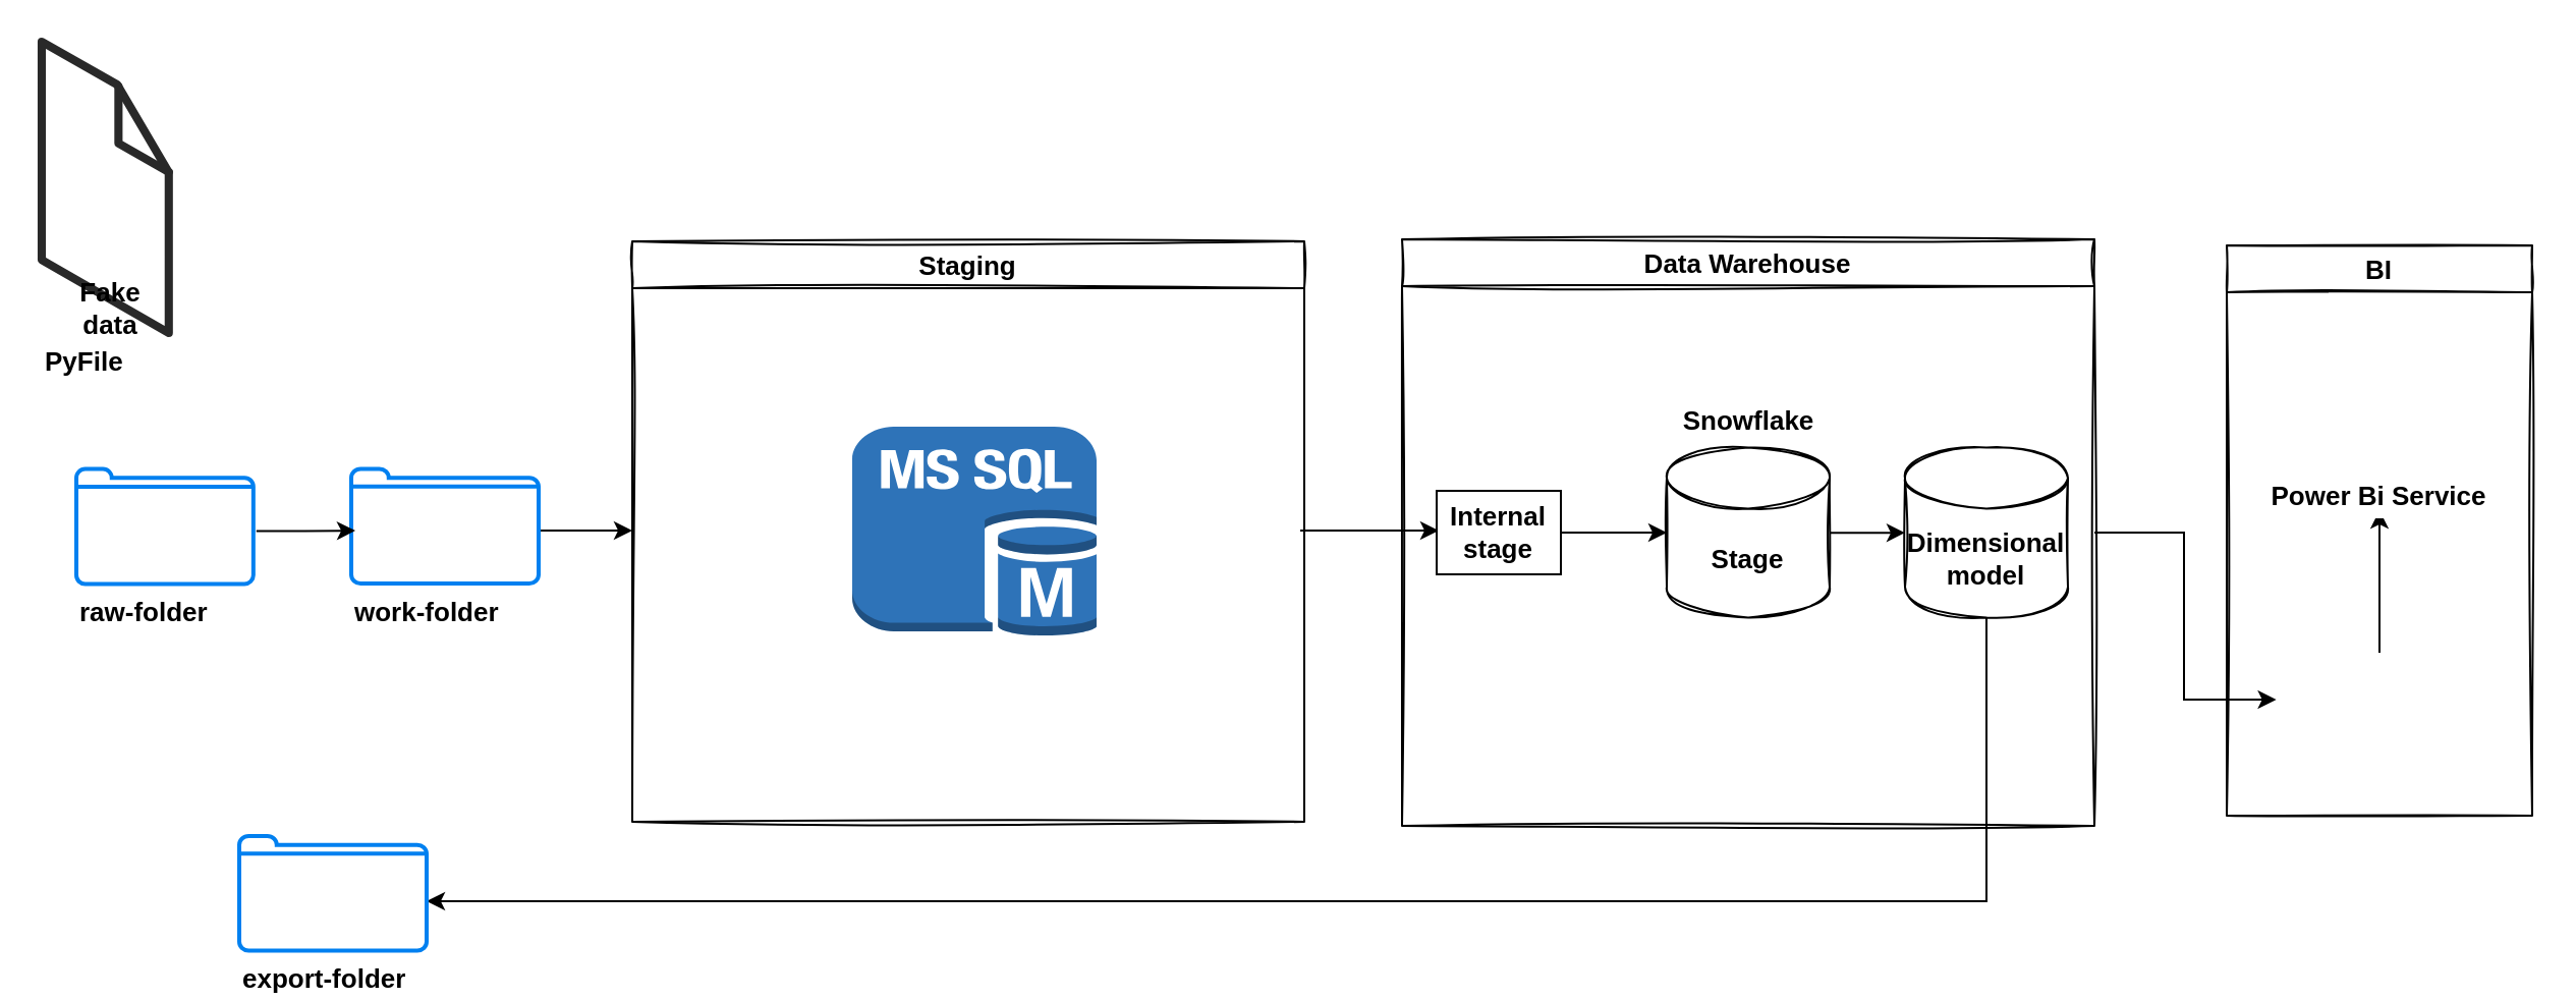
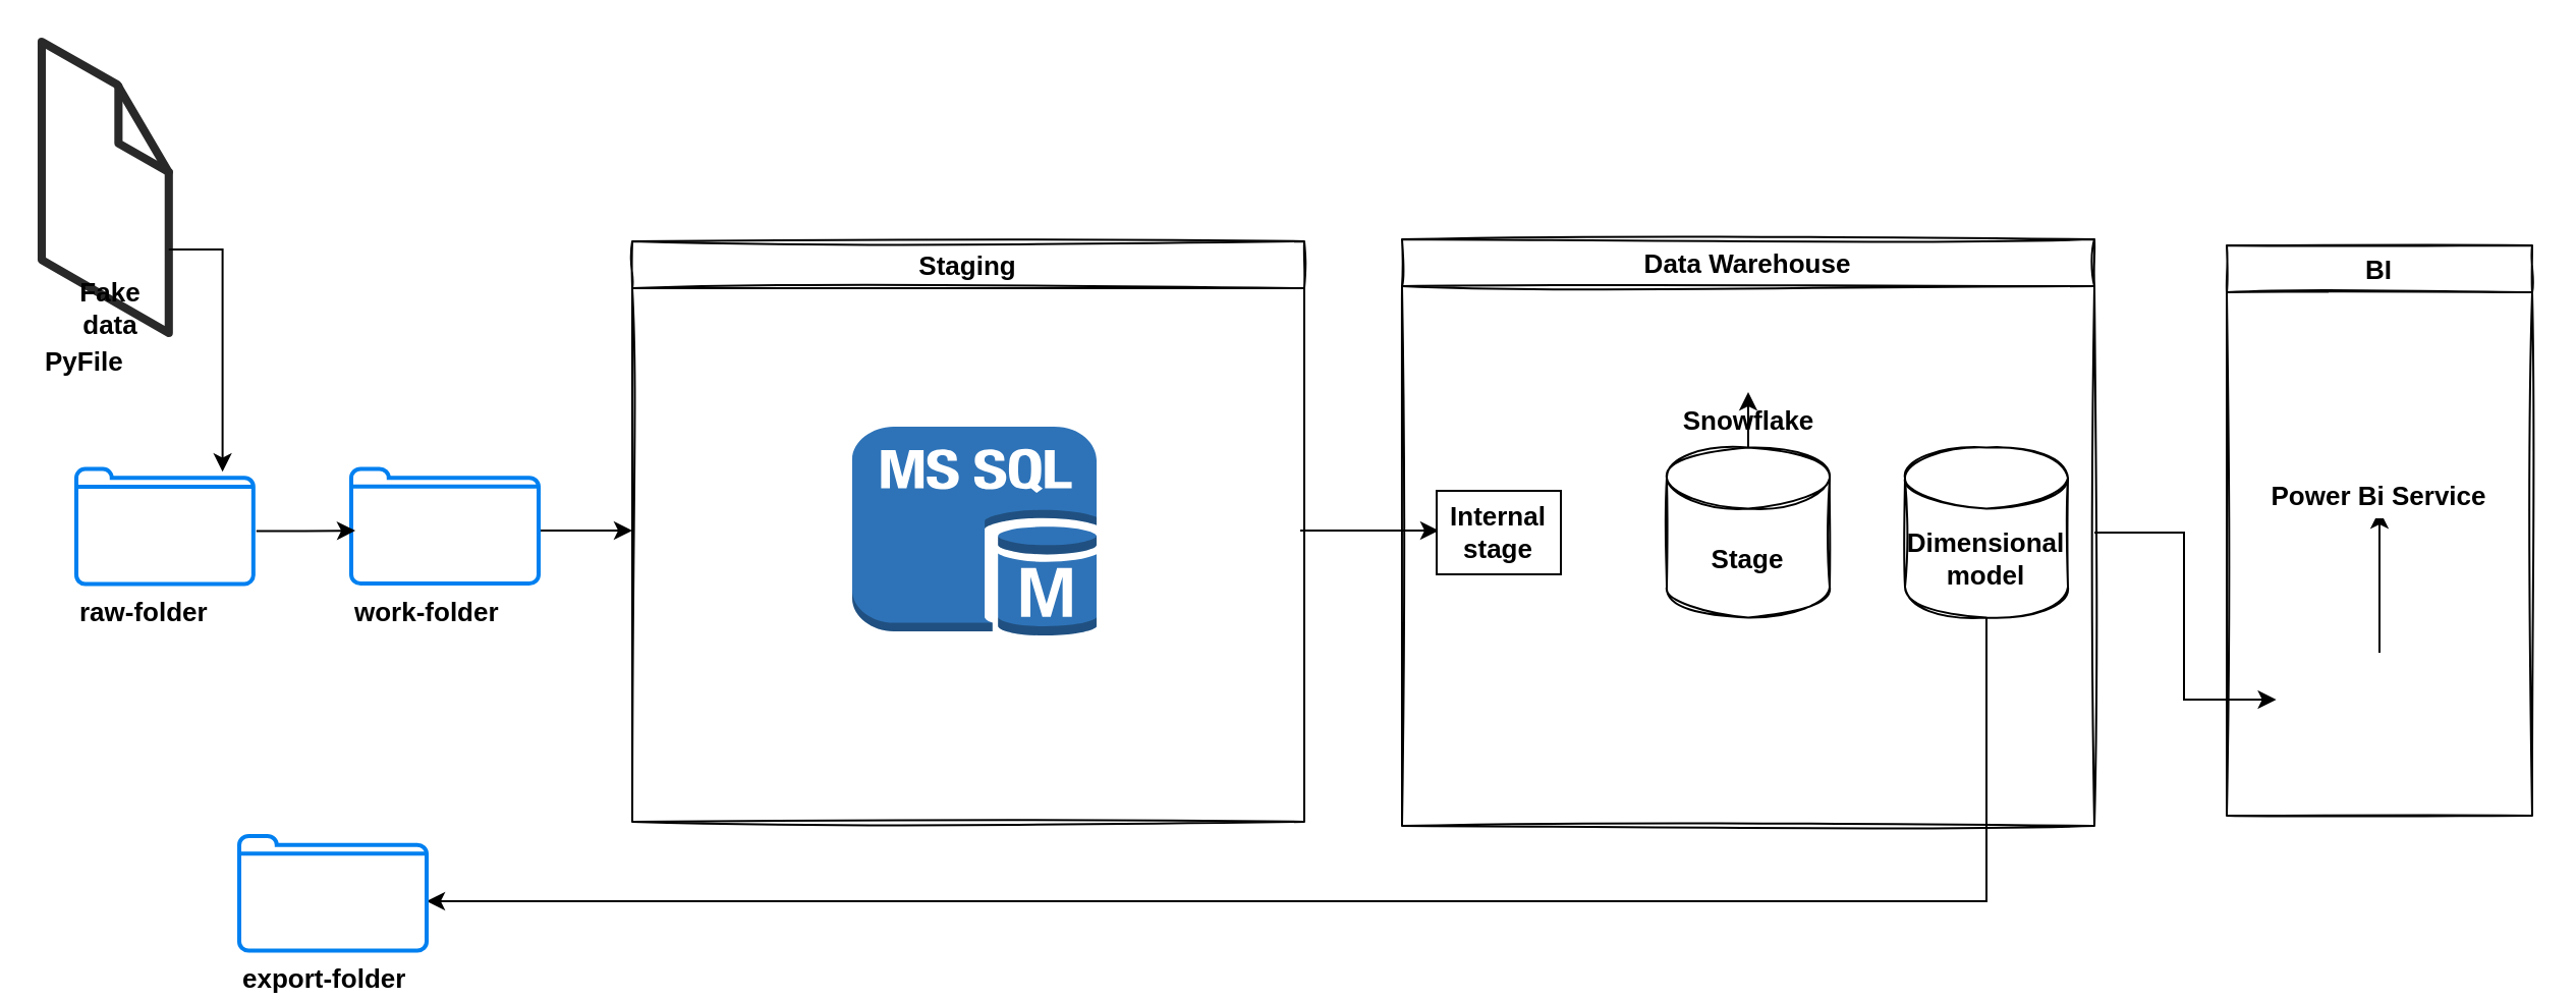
  <mxCell id="0" />
  <mxCell id="1" parent="0" />
  <mxCell id="2" value="Staging" style="swimlane;rounded=0;glass=0;sketch=1;fontSize=13;" parent="1" vertex="1"><mxGeometry x="310" y="118" width="330" height="285" as="geometry" /></mxCell>
  <mxCell id="3" value="" style="outlineConnect=0;dashed=0;verticalLabelPosition=bottom;verticalAlign=top;align=center;html=1;shape=mxgraph.aws3.ms_sql_instance;fillColor=#2E73B8;gradientColor=none;" parent="2" vertex="1"><mxGeometry x="108" y="91" width="120" height="103" as="geometry" /></mxCell>
  <mxCell id="4" style="edgeStyle=orthogonalEdgeStyle;rounded=0;orthogonalLoop=1;jettySize=auto;html=1;" parent="2" source="20" edge="1"><mxGeometry relative="1" as="geometry"><mxPoint x="-14" y="142" as="sourcePoint" /><mxPoint y="142" as="targetPoint" /><Array as="points"><mxPoint x="-27" y="142" /><mxPoint x="-27" y="142" /></Array></mxGeometry></mxCell>
  <mxCell id="5" style="edgeStyle=orthogonalEdgeStyle;rounded=0;orthogonalLoop=1;jettySize=auto;html=1;entryX=0;entryY=0.5;entryDx=0;entryDy=0;exitX=1;exitY=0.5;exitDx=0;exitDy=0;" parent="1" source="6" target="16" edge="1"><mxGeometry relative="1" as="geometry"><Array as="points"><mxPoint x="1072" y="261" /><mxPoint x="1072" y="343" /></Array><mxPoint x="941" y="340" as="targetPoint" /><mxPoint x="1136" y="519" as="sourcePoint" /></mxGeometry></mxCell>
  <mxCell id="6" value="Data Warehouse" style="swimlane;rounded=0;glass=0;sketch=1;fontSize=13;" parent="1" vertex="1"><mxGeometry x="688" y="117" width="340" height="288" as="geometry" /></mxCell>
  <mxCell id="7" value="Snowflake" style="shape=image;html=1;verticalAlign=top;verticalLabelPosition=bottom;labelBackgroundColor=#ffffff;imageAspect=0;aspect=fixed;image=https://cdn2.iconfinder.com/data/icons/free-color-outline-christmas/24/christmas-snow-snowflake-weather-winter-128.png;rounded=0;glass=0;sketch=1;fontStyle=1;fontSize=13;" parent="6" vertex="1"><mxGeometry x="145" y="25" width="50" height="50" as="geometry" /></mxCell>
  <mxCell id="8" value="Dimensional model" style="shape=cylinder3;whiteSpace=wrap;html=1;boundedLbl=1;backgroundOutline=1;size=15;rounded=0;glass=0;sketch=1;fontSize=13;fontStyle=1" parent="6" vertex="1"><mxGeometry x="247" y="102.25" width="80" height="83.5" as="geometry" /></mxCell>
  <mxCell id="9" value="" style="endArrow=classic;html=1;entryX=0.016;entryY=0.476;entryDx=0;entryDy=0;entryPerimeter=0;" parent="6" edge="1" target="11"><mxGeometry width="50" height="50" relative="1" as="geometry"><mxPoint x="-50" y="143" as="sourcePoint" /><mxPoint x="13" y="143" as="targetPoint" /></mxGeometry></mxCell>
- <mxCell id="10" value="" style="edgeStyle=orthogonalEdgeStyle;rounded=0;orthogonalLoop=1;jettySize=auto;html=1;entryX=0;entryY=0.5;entryDx=0;entryDy=0;entryPerimeter=0;" parent="6" source="11" target="13" edge="1"><mxGeometry relative="1" as="geometry"><mxPoint x="122" y="144" as="targetPoint" /><Array as="points"><mxPoint x="104" y="144" /><mxPoint x="104" y="144" /></Array></mxGeometry></mxCell>
  <mxCell id="11" value="Internal stage" style="rounded=0;whiteSpace=wrap;html=1;fontSize=13;fontStyle=1" parent="6" vertex="1"><mxGeometry x="17" y="123.5" width="61" height="41" as="geometry" /></mxCell>
- <mxCell id="12" value="" style="edgeStyle=orthogonalEdgeStyle;rounded=0;orthogonalLoop=1;jettySize=auto;html=1;" edge="1" parent="6" source="13" target="8"><mxGeometry relative="1" as="geometry" /></mxCell>
+ <mxCell id="12" value="" style="edgeStyle=orthogonalEdgeStyle;rounded=0;orthogonalLoop=1;jettySize=auto;html=1;" edge="1" parent="6" source="13" target="7"><mxGeometry relative="1" as="geometry" /></mxCell>
  <mxCell id="13" value="Stage" style="shape=cylinder3;whiteSpace=wrap;html=1;boundedLbl=1;backgroundOutline=1;size=15;rounded=0;glass=0;sketch=1;fontSize=13;fontStyle=1" vertex="1" parent="6"><mxGeometry x="130" y="102.25" width="80" height="83.5" as="geometry" /></mxCell>
  <mxCell id="14" value="BI" style="swimlane;rounded=0;glass=0;sketch=1;fontSize=13;fontStyle=1" parent="1" vertex="1"><mxGeometry x="1093" y="120" width="150" height="280" as="geometry" /></mxCell>
  <mxCell id="15" style="edgeStyle=orthogonalEdgeStyle;rounded=0;orthogonalLoop=1;jettySize=auto;html=1;" parent="14" source="16" edge="1"><mxGeometry relative="1" as="geometry"><mxPoint x="75" y="130" as="targetPoint" /><Array as="points"><mxPoint x="75" y="140" /><mxPoint x="75" y="140" /></Array></mxGeometry></mxCell>
  <mxCell id="16" value="" style="shape=image;verticalLabelPosition=bottom;labelBackgroundColor=#ffffff;verticalAlign=top;aspect=fixed;imageAspect=0;image=https://sereviso.com/wp-content/uploads/2018/06/power-bi-1.jpg;fontSize=13;fontStyle=1" parent="14" vertex="1"><mxGeometry x="24.31" y="200" width="106.79" height="46" as="geometry" /></mxCell>
  <mxCell id="17" value="Power Bi Service" style="shape=image;verticalLabelPosition=bottom;labelBackgroundColor=#ffffff;verticalAlign=top;aspect=fixed;imageAspect=0;image=https://images.squarespace-cdn.com/content/v1/5dabbab8b6c1842bf803ac3c/1603849332264-DI52L7YIL0VXX3YOS6BF/power_bi_service.png;fontStyle=1;fontSize=13;" parent="14" vertex="1"><mxGeometry x="24.31" y="50" width="101.38" height="59" as="geometry" /></mxCell>
  <mxCell id="18" value="PyFile" style="verticalLabelPosition=bottom;html=1;verticalAlign=top;strokeWidth=1;align=left;outlineConnect=0;dashed=0;outlineConnect=0;shape=mxgraph.aws3d.file;aspect=fixed;strokeColor=#292929;fontSize=13;fontStyle=1" parent="1" vertex="1"><mxGeometry x="20" y="20" width="62.39" height="143" as="geometry" /></mxCell>
  <mxCell id="19" value="Fake data" style="text;html=1;strokeColor=none;fillColor=none;align=center;verticalAlign=middle;whiteSpace=wrap;rounded=0;fontSize=13;fontStyle=1" parent="1" vertex="1"><mxGeometry x="34" y="141" width="40" height="20" as="geometry" /></mxCell>
  <mxCell id="20" value="work-folder" style="html=1;verticalLabelPosition=bottom;align=left;labelBackgroundColor=#ffffff;verticalAlign=top;strokeWidth=2;strokeColor=#0080F0;shadow=0;dashed=0;shape=mxgraph.ios7.icons.folder;fontSize=13;fontStyle=1" parent="1" vertex="1"><mxGeometry x="172" y="229.75" width="92" height="56.25" as="geometry" /></mxCell>
  <mxCell id="21" value="raw-folder" style="html=1;verticalLabelPosition=bottom;align=left;labelBackgroundColor=#ffffff;verticalAlign=top;strokeWidth=2;strokeColor=#0080F0;shadow=0;dashed=0;shape=mxgraph.ios7.icons.folder;fontSize=13;fontStyle=1" parent="1" vertex="1"><mxGeometry x="37" y="229.75" width="86.92" height="56.5" as="geometry" /></mxCell>
  <mxCell id="22" style="edgeStyle=orthogonalEdgeStyle;rounded=0;orthogonalLoop=1;jettySize=auto;html=1;exitX=1.017;exitY=0.54;exitDx=0;exitDy=0;exitPerimeter=0;" parent="1" source="21" edge="1"><mxGeometry relative="1" as="geometry"><mxPoint x="447" y="-27" as="sourcePoint" /><mxPoint x="174" y="260" as="targetPoint" /></mxGeometry></mxCell>
+ <mxCell id="23" style="edgeStyle=orthogonalEdgeStyle;rounded=0;orthogonalLoop=1;jettySize=auto;html=1;entryX=0.826;entryY=0.025;entryDx=0;entryDy=0;entryPerimeter=0;" parent="1" source="18" target="21" edge="1"><mxGeometry relative="1" as="geometry"><mxPoint x="203" y="14" as="sourcePoint" /><mxPoint x="251.602" y="13.74" as="targetPoint" /><Array as="points"><mxPoint x="109" y="122" /></Array></mxGeometry></mxCell>
  <mxCell id="24" style="edgeStyle=orthogonalEdgeStyle;rounded=0;orthogonalLoop=1;jettySize=auto;html=1;" parent="1" source="8" edge="1"><mxGeometry relative="1" as="geometry"><mxPoint x="209" y="442" as="targetPoint" /><Array as="points"><mxPoint x="908" y="442" /><mxPoint x="209" y="442" /></Array></mxGeometry></mxCell>
  <mxCell id="25" value="export-folder" style="html=1;verticalLabelPosition=bottom;align=left;labelBackgroundColor=#ffffff;verticalAlign=top;strokeWidth=2;strokeColor=#0080F0;shadow=0;dashed=0;shape=mxgraph.ios7.icons.folder;fontSize=13;fontStyle=1" parent="1" vertex="1"><mxGeometry x="117" y="410" width="92" height="56.25" as="geometry" /></mxCell>
